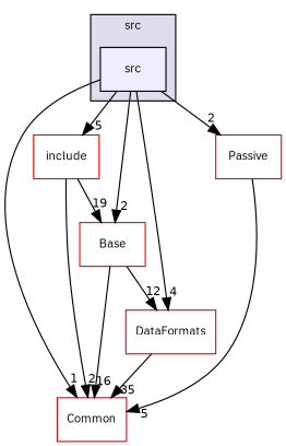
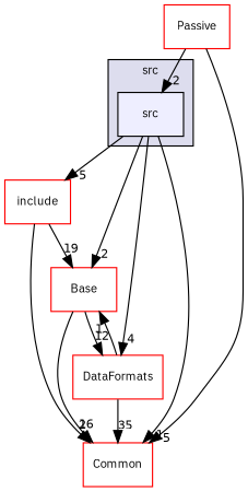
  digraph {
    compound=true
    fontname="IBM Plex Sans"
    node [fontname="IBM Plex Sans" fontsize=10 shape=box color=red]
    edge [fontname="IBM Plex Sans" headlabel=2 labeldistance=1.5 labelfontname=Helvetica labelfontsize=10]
    n1 [fillcolor="#eeeeff" label=src pencolor=black style=filled color=""]
    n2 [label=include]
    n3 [label=Common]
    n4 [label=Base]
    n5 [label=Passive]
    n6 [label=DataFormats]
    subgraph cluster_1 {
      bgcolor="#ddddee"
      fontsize=10
      label=src
      pencolor=black
      n1
    }
    n1 -> n2 [headlabel=5]
    n1 -> n3 [headlabel=1]
    n1 -> n4
-   n1 -> n5
+   n5 -> n1
    n1 -> n6 [headlabel=4]
    n2 -> n3
    n2 -> n4 [headlabel=19]
    n4 -> n3 [headlabel=16]
    n4 -> n6 [headlabel=12]
    n5 -> n3 [headlabel=5]
    n6 -> n3 [headlabel=35]
+   n6 -> n4 [headlabel=1]
  }
